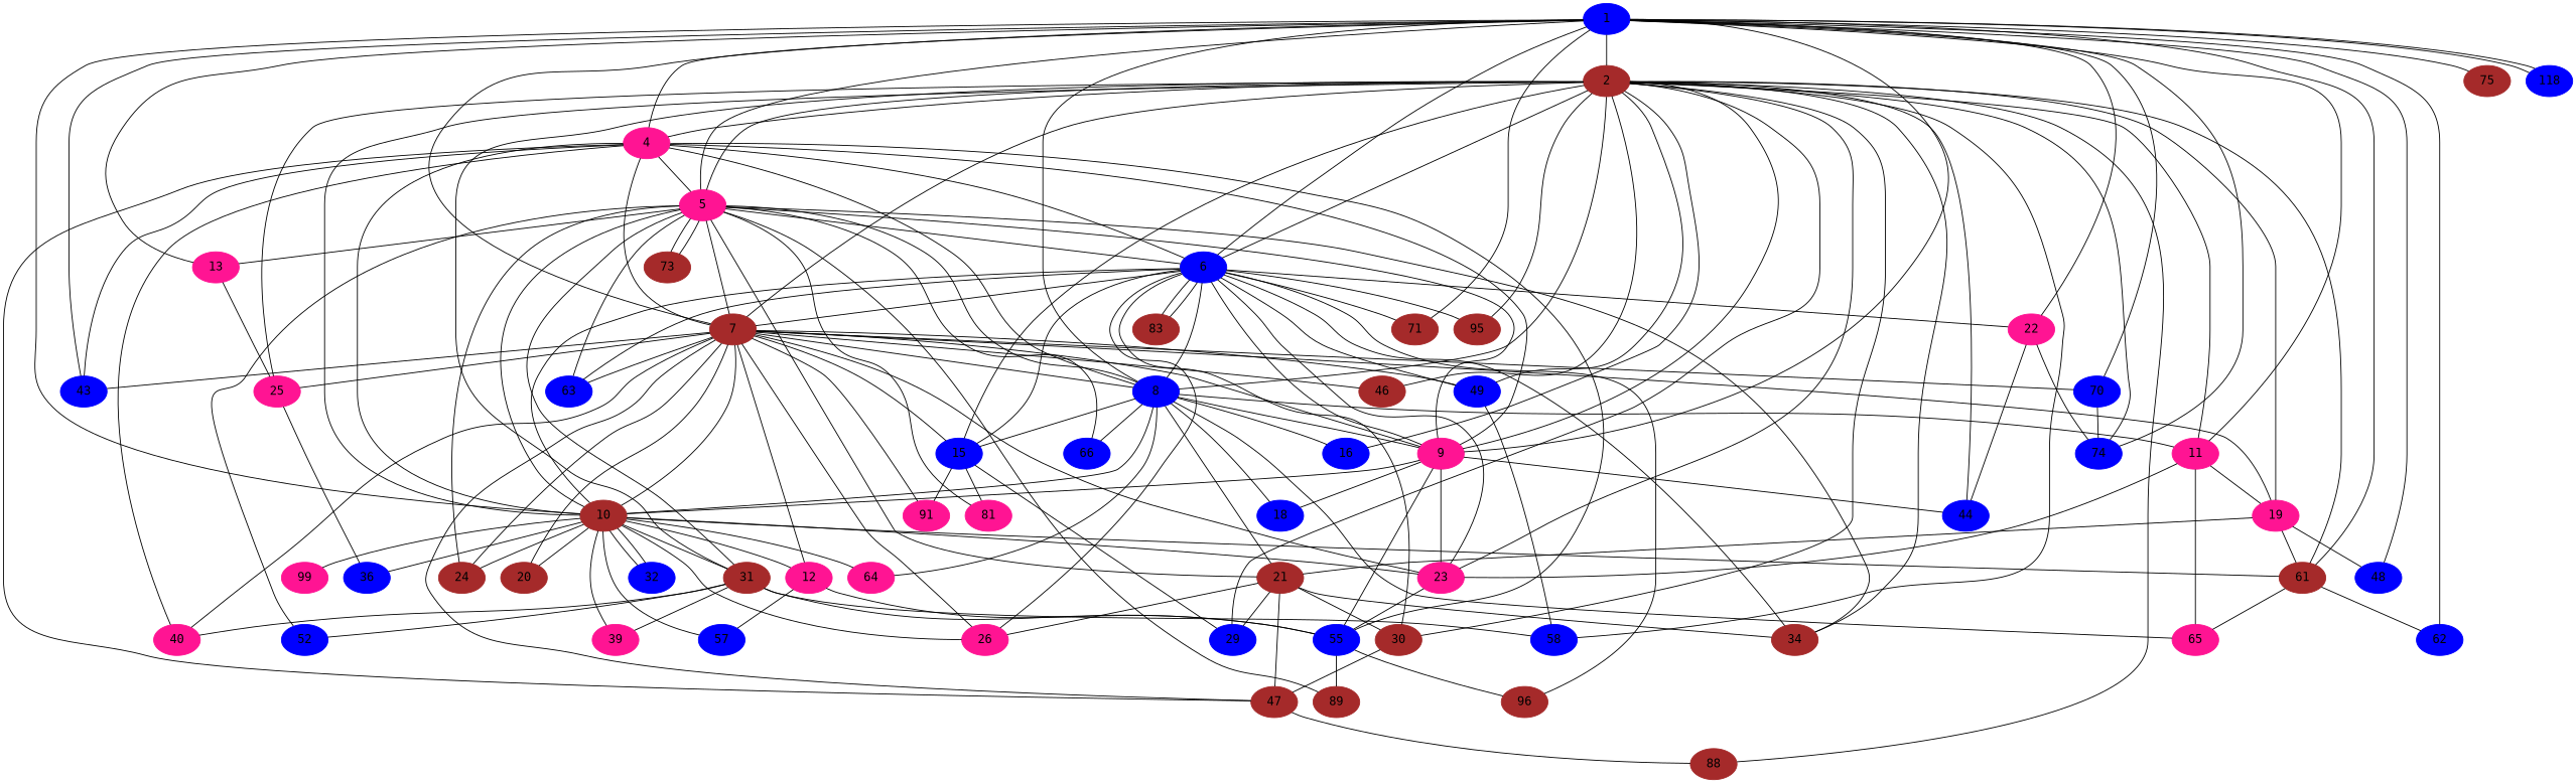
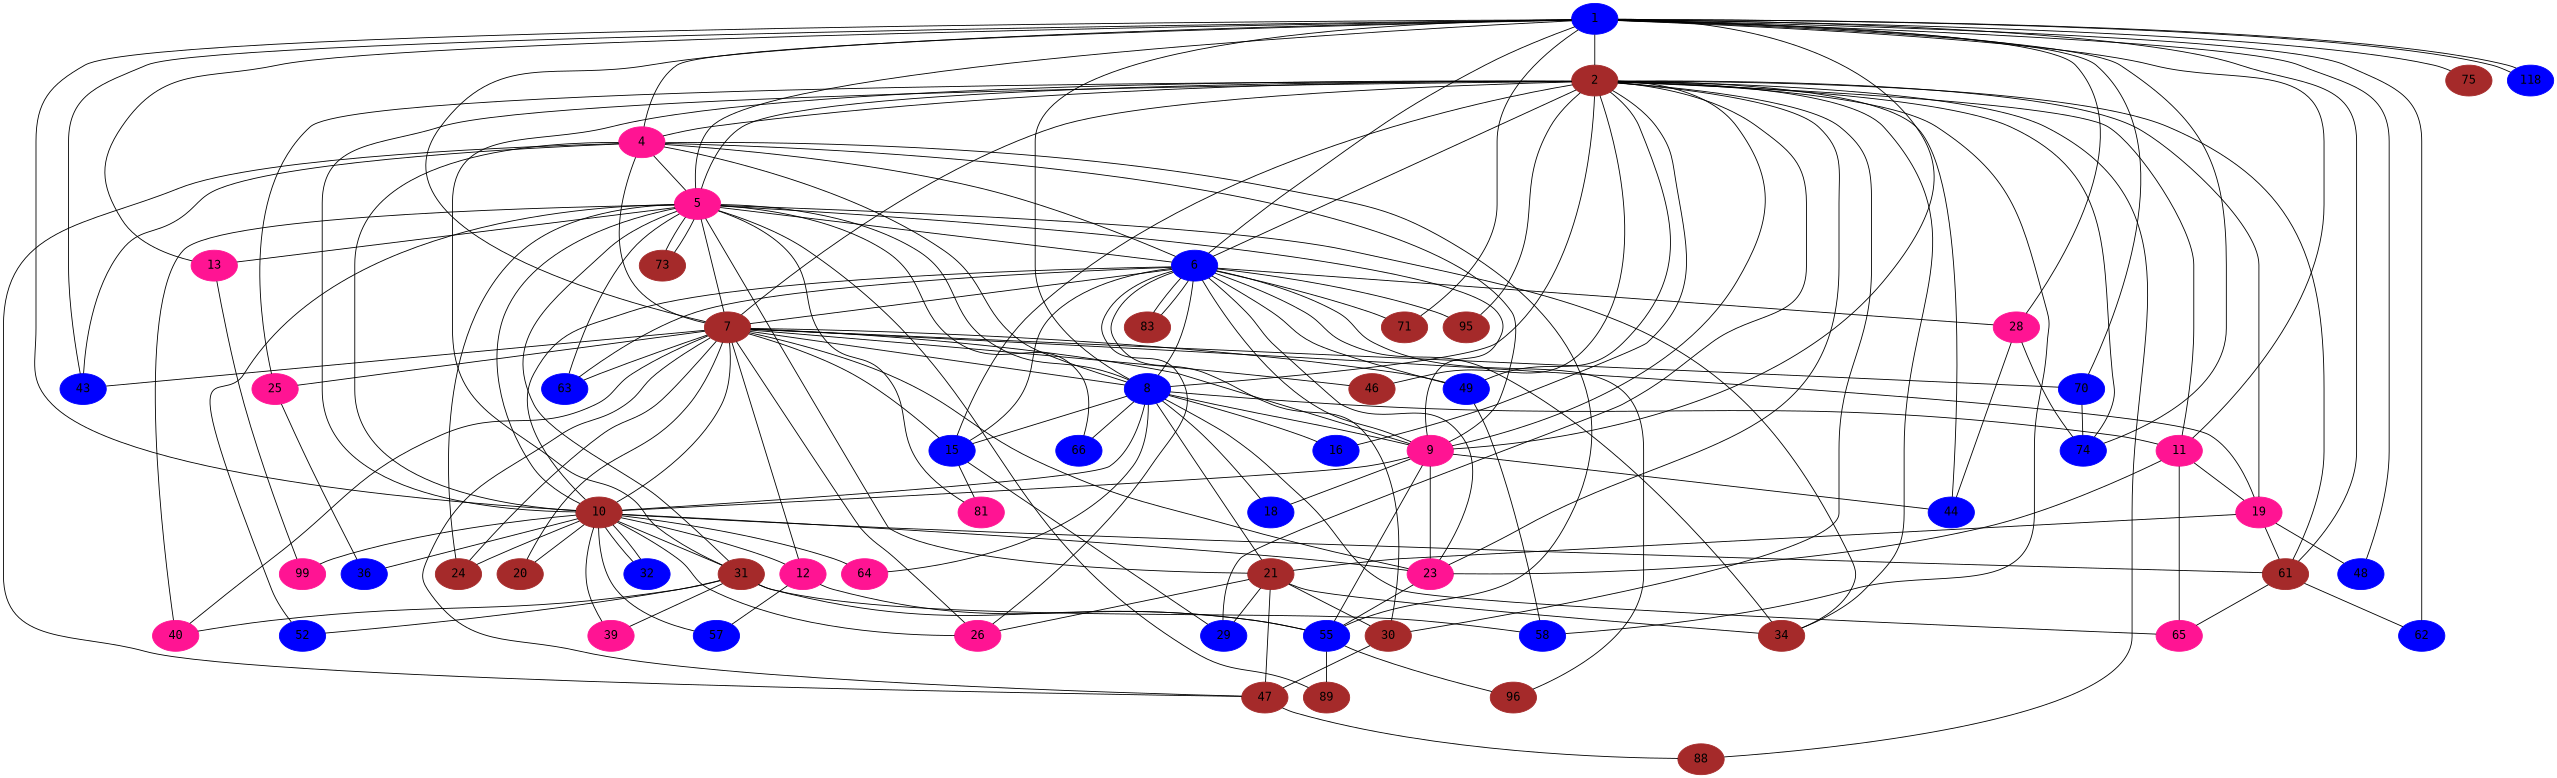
  graph {
    fontname="DejaVu Sans Mono"
    node [color=blue fontname="DejaVu Sans Mono" style=filled]
    edge [fontname="DejaVu Sans Mono"]
    1 [super="+60"]
    2 [color=brown super="+28+3+82"]
    4 [color=deeppink super="+84+99+45+68"]
    5 [color=deeppink]
    6 [super="+33+77"]
    7 [color=brown super="+87"]
    8 [super="+50+114+122+51+41"]
    9 [color=deeppink]
    10 [color=brown super="+59+17+94"]
    11 [color=deeppink]
    13 [color=deeppink super="+116"]
-   22 [color=deeppink super="+119"]
+   22 [color=deeppink super="+119" label=28]
    43 [super="+109"]
    48
    61 [color=brown super="+69"]
    62 [super="+67"]
    70
    71 [color=brown]
    74 [super="+123"]
    75 [color=brown]
    118
    15
    16
    19 [color=deeppink super="+42+54"]
    23 [color=deeppink super="+98+93"]
    25 [color=deeppink]
    29
    30 [color=brown super="+38"]
    31 [color=brown super="+102+53"]
    34 [color=brown super="+105+117"]
    44 [super="+100"]
    46 [color=brown]
    49 [super="+79"]
    58 [super="+92"]
    88 [color=brown]
    95 [color=brown]
    47 [color=brown super="+110"]
    55 [super="+72"]
    21 [color=brown super="+120"]
    24 [color=brown super="+104"]
    40 [color=deeppink super="+86"]
    52
    63 [super="+64"]
    66
    73 [color=brown]
    81 [color=deeppink]
    89 [color=brown]
    26 [color=deeppink super="+121+103"]
    83 [color=brown]
    96 [color=brown]
    12 [color=deeppink]
    20 [color=brown]
-   91 [color=deeppink]
    n54 [color=deeppink label=64]
    18
    65 [color=deeppink]
    32
    36
    39 [color=deeppink]
    57
    n61 [color=deeppink label=99]
    1 -- 2 [weight=2]
    1 -- 4 [weight=2]
    1 -- 5
    1 -- 6
    1 -- 7
    1 -- 8 [weight=3]
    1 -- 9
    1 -- 10 [weight=2]
    1 -- 11
    1 -- 13
    1 -- 22
    1 -- 43
    1 -- 48
    1 -- 61
    1 -- 62 [weight=2]
    1 -- 70
    1 -- 71
    1 -- 74
    1 -- 75 [weight=2]
    1 -- 118
    1 -- 118
    2 -- 4 [weight=2]
    2 -- 5 [weight=2]
    2 -- 6 [weight=3]
    2 -- 7 [weight=2]
    2 -- 8 [weight=3]
    2 -- 9 [weight=3]
    2 -- 10 [weight=3]
    2 -- 11 [weight=2]
    2 -- 61
    2 -- 74
    2 -- 15 [weight=2]
    2 -- 16
    2 -- 19 [weight=2]
    2 -- 23
    2 -- 25
    2 -- 29
    2 -- 30 [weight=2]
    2 -- 31
    2 -- 34
    2 -- 44
    2 -- 46
    2 -- 49
    2 -- 58
    2 -- 88
    2 -- 95
    4 -- 5 [weight=2]
    4 -- 6
    4 -- 7 [weight=2]
    4 -- 8
    4 -- 9 [weight=2]
    4 -- 10 [weight=2]
    4 -- 43
    4 -- 47
    4 -- 55
    5 -- 6 [weight=2]
    5 -- 7
    5 -- 8
    5 -- 9
    5 -- 10 [weight=2]
    5 -- 13
    5 -- 31
    5 -- 34
    5 -- 21 [weight=2]
    5 -- 24
-   4 -- 40
+   5 -- 40
    5 -- 52
    5 -- 63
    5 -- 66
    5 -- 73
    5 -- 73
    5 -- 81
    5 -- 89
    6 -- 7 [weight=2]
    6 -- 8
    6 -- 9
    6 -- 10
    6 -- 22
    6 -- 71
    6 -- 15
    6 -- 23
    6 -- 30
    6 -- 34
    6 -- 49
    6 -- 95
    6 -- 63
    6 -- 26
    6 -- 83
    6 -- 83
    6 -- 96
    7 -- 8
    7 -- 9
    7 -- 10 [weight=2]
    7 -- 43
    7 -- 70
    7 -- 15
    7 -- 19
    7 -- 23
    7 -- 25
    7 -- 46
    7 -- 49
    7 -- 47
    7 -- 24
    7 -- 40
    7 -- 63
    7 -- 26
    7 -- 12
    7 -- 20
-   7 -- 91
    8 -- 9
    8 -- 10 [weight=2]
    8 -- 11
    8 -- 15
    8 -- 16
    8 -- 21
    8 -- 66
    8 -- n54
    8 -- 18
    8 -- 65
    9 -- 10
    9 -- 23
    9 -- 44
    9 -- 55
    9 -- 18
    10 -- 61
    10 -- 23
    10 -- 31
    10 -- 24
    10 -- 26
    10 -- 12
    10 -- 20
    10 -- n54
    10 -- 32
    10 -- 32
    10 -- 36
    10 -- 39
    10 -- 57
    10 -- n61 [weight=2]
    11 -- 19
    11 -- 23
    11 -- 65
-   13 -- 25
+   13 -- n61
    22 -- 74
    22 -- 44
    61 -- 62
    61 -- 65
    70 -- 74
    15 -- 29
    15 -- 81
-   15 -- 91
    19 -- 48
    19 -- 61
    19 -- 21
    23 -- 55
    25 -- 36
    30 -- 47
    31 -- 58
    31 -- 55 [weight=2]
    31 -- 40
    31 -- 52
    31 -- 39
    49 -- 58
    47 -- 88
    55 -- 89
    55 -- 96
    21 -- 29
    21 -- 30
    21 -- 34
    21 -- 47
    21 -- 26
    12 -- 55
    12 -- 57
  }
